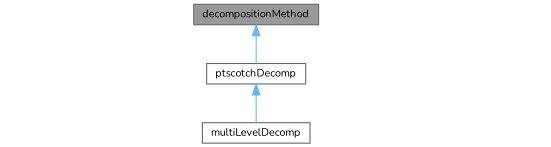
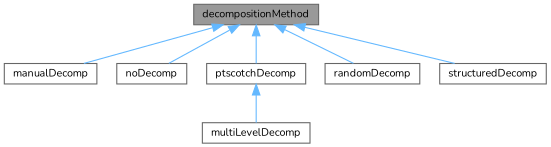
  digraph {
    fontname=Nunito
    rankdir=TB
    node [color=gray40 fillcolor=white fontname=Nunito fontsize=10 shape=box style=filled]
    edge [color=steelblue1 dir=back fontname=Nunito fontsize=10 labelfontname=Helvetica labelfontsize=10 style=solid]
    n1 [fillcolor=grey60 fontcolor=black height=0.2 label=decompositionMethod width=0.4]
+   n2 [height=0.2 label=manualDecomp width=0.4]
+   n3 [height=0.2 label=noDecomp width=0.4]
    n4 [height=0.2 label=ptscotchDecomp width=0.4]
+   n5 [height=0.2 label=randomDecomp width=0.4]
+   n6 [height=0.2 label=structuredDecomp width=0.4]
    n7 [height=0.2 label=multiLevelDecomp width=0.4]
+   n1 -> n2
+   n1 -> n3
    n1 -> n4
+   n1 -> n5
+   n1 -> n6
    n4 -> n7
  }
